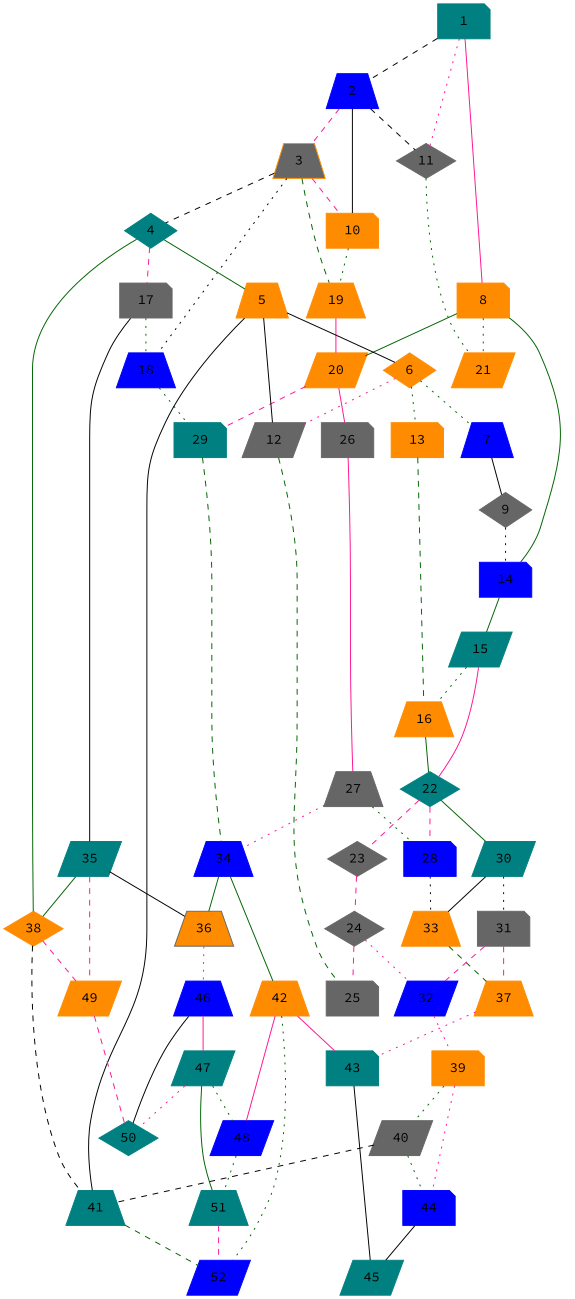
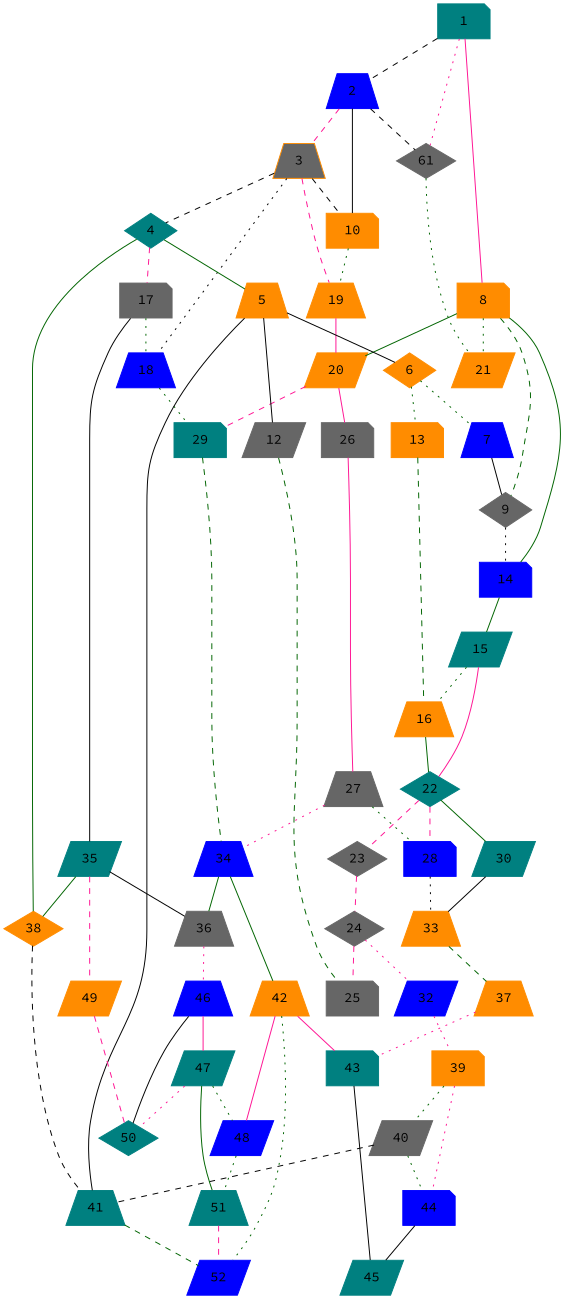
  graph {
    fontname="Source Code Pro"
    node [color=darkorange fontname="Source Code Pro" shape=trapezium style=filled]
    edge [color=darkgreen fontname="Source Code Pro" style=solid weight=1.0]
    1 [color=teal shape=note]
    2 [color=blue]
    8 [shape=note]
-   11 [color=gray40 shape=diamond]
+   11 [color=gray40 shape=diamond label=61]
    3 [fillcolor=gray40]
    10 [shape=note]
    9 [color=gray40 shape=diamond]
    14 [color=blue shape=note]
    21 [shape=parallelogram]
    20 [shape=parallelogram]
    4 [color=teal shape=diamond]
    18 [color=blue]
    19
    5
    17 [color=gray40 shape=note]
    38 [shape=diamond]
    29 [color=teal shape=note]
    6 [shape=diamond]
    12 [color=gray40 shape=parallelogram]
    41 [color=teal]
    35 [color=teal shape=parallelogram]
    49 [shape=parallelogram]
    7 [color=blue]
    13 [shape=note]
    25 [color=gray40 shape=note]
    52 [color=blue shape=parallelogram]
    16
    15 [color=teal shape=parallelogram]
    26 [color=gray40 shape=note]
    22 [color=teal shape=diamond]
    23 [color=gray40 shape=diamond]
    28 [color=blue shape=note]
    30 [color=teal shape=parallelogram]
-   36 [color=gray40 fillcolor=darkorange]
+   36 [color=gray40]
    34 [color=blue]
    27 [color=gray40]
    24 [color=gray40 shape=diamond]
    33
-   31 [color=gray40 shape=note]
    32 [color=blue shape=parallelogram]
    39 [shape=note]
    40 [color=gray40 shape=parallelogram]
    44 [color=blue shape=note]
    42
    37
    43 [color=teal shape=note]
    46 [color=blue]
    48 [color=blue shape=parallelogram]
    50 [color=teal shape=diamond]
    47 [color=teal shape=parallelogram]
    45 [color=teal shape=parallelogram]
    51 [color=teal]
    1 -- 2 [color=black style=dashed]
    1 -- 8 [color=deeppink weight=2.0]
    1 -- 11 [color=deeppink style=dotted]
    2 -- 11 [color=black style=dashed]
    2 -- 3 [color=deeppink style=dashed]
    2 -- 10 [color=black weight=3.0]
+   8 -- 9 [style=dashed]
    8 -- 14
    8 -- 21 [style=dotted weight=2.0]
    8 -- 20 [weight=2.0]
    11 -- 21 [style=dotted]
-   3 -- 10 [color=deeppink style=dashed weight=2.0]
+   3 -- 10 [color=black style=dashed weight=2.0]
    3 -- 4 [color=black style=dashed]
    3 -- 18 [color=black style=dotted]
-   3 -- 19 [style=dashed]
+   3 -- 19 [color=deeppink style=dashed]
    10 -- 19 [style=dotted]
    9 -- 14 [color=black style=dotted]
    14 -- 15
    20 -- 29 [color=deeppink style=dashed]
    20 -- 26 [color=deeppink weight=2.0]
    4 -- 5
    4 -- 17 [color=deeppink style=dashed]
    4 -- 38
    18 -- 29 [style=dotted]
    19 -- 20 [color=deeppink]
    5 -- 6 [color=black]
    5 -- 12 [color=black]
    5 -- 41 [color=black]
    17 -- 18 [style=dotted]
    17 -- 35 [color=black]
    38 -- 41 [color=black style=dashed]
-   38 -- 49 [color=deeppink style=dashed]
    29 -- 34 [style=dashed]
-   6 -- 12 [color=deeppink style=dotted]
    6 -- 7 [style=dotted weight=2.0]
    6 -- 13 [style=dotted weight=2.0]
    12 -- 25 [style=dashed]
    41 -- 52 [style=dashed]
    35 -- 38
    35 -- 49 [color=deeppink style=dashed weight=2.0]
    35 -- 36 [color=black weight=2.0]
    49 -- 50 [color=deeppink style=dashed weight=2.0]
    7 -- 9 [color=black]
    13 -- 16 [style=dashed]
    16 -- 22
    15 -- 16 [style=dotted]
    15 -- 22 [color=deeppink]
    26 -- 27 [color=deeppink]
    22 -- 23 [color=deeppink style=dashed weight=2.0]
    22 -- 28 [color=deeppink style=dashed]
    22 -- 30
    23 -- 24 [color=deeppink style=dashed]
    28 -- 33 [color=black style=dotted]
    30 -- 33 [color=black]
-   30 -- 31 [color=black style=dotted]
    36 -- 46 [color=deeppink style=dotted]
    34 -- 36 [weight=2.0]
    34 -- 42 [weight=2.0]
    27 -- 28 [style=dotted]
    27 -- 34 [color=deeppink style=dotted]
    24 -- 25 [color=deeppink style=dashed]
    24 -- 32 [color=deeppink style=dotted]
    33 -- 37 [style=dashed]
-   31 -- 32 [color=deeppink style=dashed]
-   31 -- 37 [color=deeppink style=dashed]
    32 -- 39 [color=deeppink style=dotted]
    39 -- 40 [style=dotted]
    39 -- 44 [color=deeppink style=dotted weight=3.0]
    40 -- 41 [color=black style=dashed]
    40 -- 44 [style=dotted]
    44 -- 45 [color=black weight=2.0]
    42 -- 52 [style=dotted]
    42 -- 43 [color=deeppink weight=2.0]
    42 -- 48 [color=deeppink]
    37 -- 43 [color=deeppink style=dotted weight=2.0]
    43 -- 45 [color=black weight=2.0]
    46 -- 50 [color=black]
    46 -- 47 [color=deeppink weight=2.0]
    48 -- 51 [style=dotted]
    47 -- 48 [style=dotted]
    47 -- 50 [color=deeppink style=dotted weight=2.0]
    47 -- 51
    51 -- 52 [color=deeppink style=dashed]
  }
